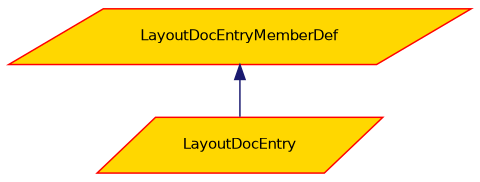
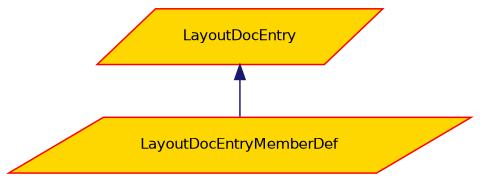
  digraph {
    node [color=red fillcolor=gold fontname=Helvetica fontsize=10 shape=parallelogram style=filled]
    n1 [fontcolor=black height=0.2 label=LayoutDocEntryMemberDef width=0.4]
    n2 [height=0.2 label=LayoutDocEntry width=0.4]
-   n1 -> n2 [color=midnightblue dir=back fontname=Helvetica fontsize=10 labelfontname=Helvetica labelfontsize=10 style=solid]
+   n2 -> n1 [color=midnightblue dir=back fontname=Helvetica fontsize=10 labelfontname=Helvetica labelfontsize=10 style=solid]
  }
